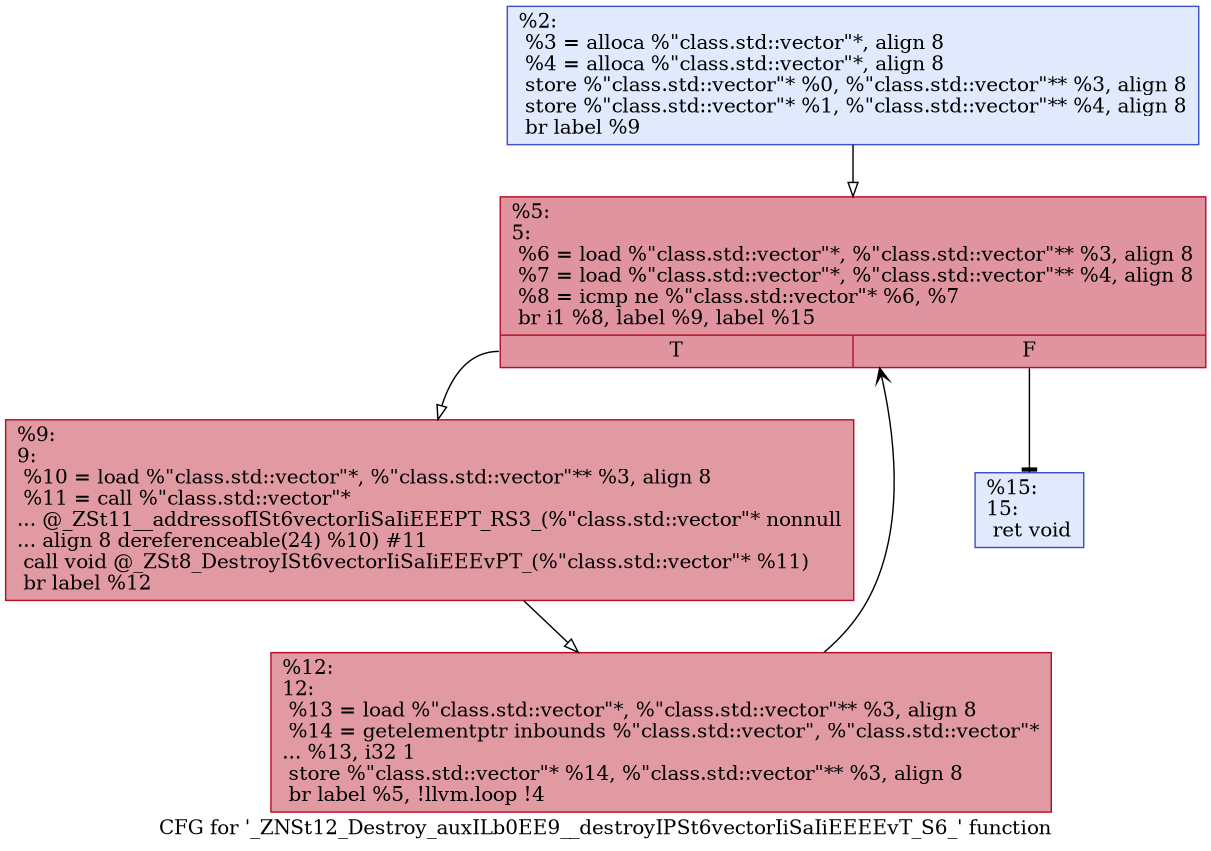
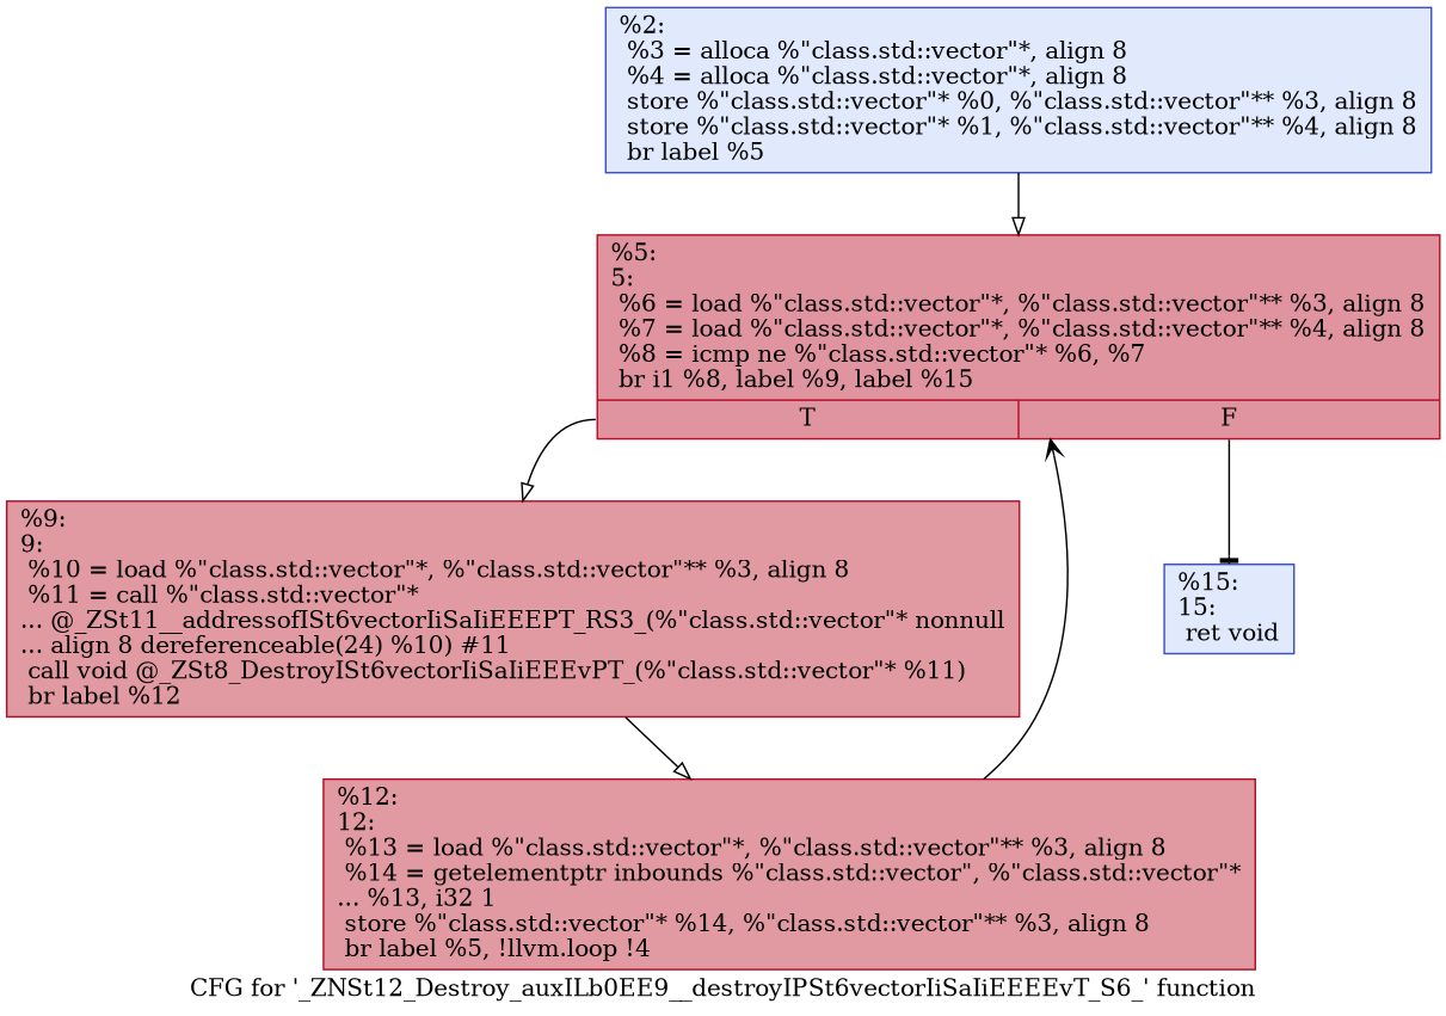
  digraph {
    label="CFG for '_ZNSt12_Destroy_auxILb0EE9__destroyIPSt6vectorIiSaIiEEEEvT_S6_' function"
    node [color="#b70d28ff" fillcolor="#b9d0f970" shape=record style=filled]
    edge [arrowhead=onormal]
-   n1 [color="#3d50c3ff" label="{%2:\l  %3 = alloca %\"class.std::vector\"*, align 8\l  %4 = alloca %\"class.std::vector\"*, align 8\l  store %\"class.std::vector\"* %0, %\"class.std::vector\"** %3, align 8\l  store %\"class.std::vector\"* %1, %\"class.std::vector\"** %4, align 8\l  br label %9\l}"]
+   n1 [color="#3d50c3ff" label="{%2:\l  %3 = alloca %\"class.std::vector\"*, align 8\l  %4 = alloca %\"class.std::vector\"*, align 8\l  store %\"class.std::vector\"* %0, %\"class.std::vector\"** %3, align 8\l  store %\"class.std::vector\"* %1, %\"class.std::vector\"** %4, align 8\l  br label %5\l}"]
    n2 [fillcolor="#b70d2870" label="{%5:\l5:                                                \l  %6 = load %\"class.std::vector\"*, %\"class.std::vector\"** %3, align 8\l  %7 = load %\"class.std::vector\"*, %\"class.std::vector\"** %4, align 8\l  %8 = icmp ne %\"class.std::vector\"* %6, %7\l  br i1 %8, label %9, label %15\l|{<s0>T|<s1>F}}"]
    n3 [fillcolor="#bb1b2c70" label="{%9:\l9:                                                \l  %10 = load %\"class.std::vector\"*, %\"class.std::vector\"** %3, align 8\l  %11 = call %\"class.std::vector\"*\l... @_ZSt11__addressofISt6vectorIiSaIiEEEPT_RS3_(%\"class.std::vector\"* nonnull\l... align 8 dereferenceable(24) %10) #11\l  call void @_ZSt8_DestroyISt6vectorIiSaIiEEEvPT_(%\"class.std::vector\"* %11)\l  br label %12\l}"]
    n4 [color="#3d50c3ff" label="{%15:\l15:                                               \l  ret void\l}"]
    n5 [fillcolor="#bb1b2c70" label="{%12:\l12:                                               \l  %13 = load %\"class.std::vector\"*, %\"class.std::vector\"** %3, align 8\l  %14 = getelementptr inbounds %\"class.std::vector\", %\"class.std::vector\"*\l... %13, i32 1\l  store %\"class.std::vector\"* %14, %\"class.std::vector\"** %3, align 8\l  br label %5, !llvm.loop !4\l}"]
    n1 -> n2
    n2 -> n3 [tailport=s0]
    n2 -> n4 [tailport=s1 arrowhead=tee]
    n3 -> n5
    n5 -> n2 [arrowhead=vee]
  }
